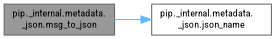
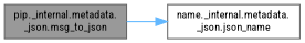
  digraph {
    rankdir=LR
    fontname="Roboto Condensed"
    node [fontname="Roboto Condensed" fontsize=10 shape=box style=filled]
    n1 [color=gray40 fillcolor=grey60 fontcolor=black height=0.2 label="pip._internal.metadata.\l_json.msg_to_json" width=0.4]
-   n2 [color=grey40 fillcolor=white height=0.2 label="pip._internal.metadata.\l_json.json_name" width=0.4]
+   n2 [color=grey40 fillcolor=white height=0.2 label="name._internal.metadata.\l_json.json_name" width=0.4]
    n1 -> n2 [color=steelblue1 fontname="Roboto Condensed" fontsize=10 labelfontname=Helvetica labelfontsize=10 style=solid]
  }
